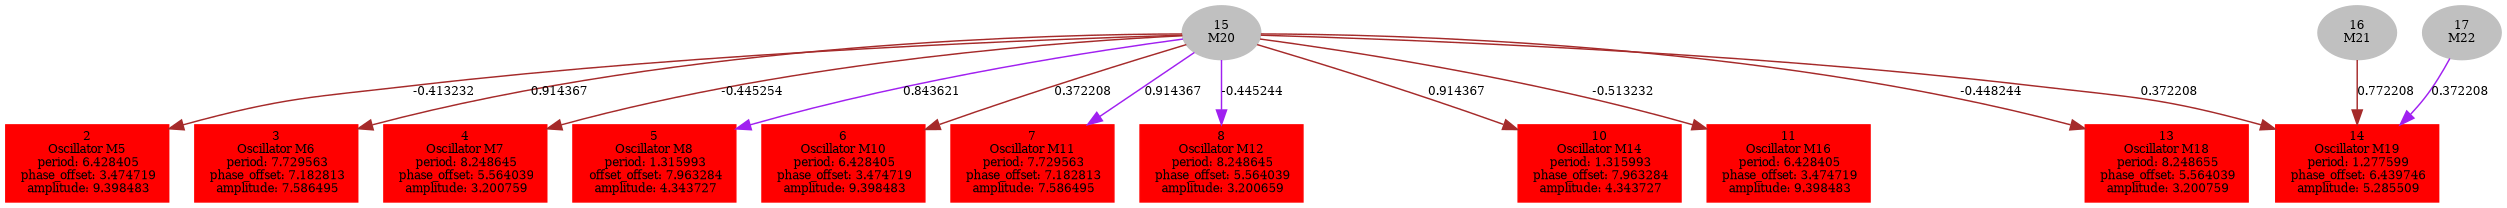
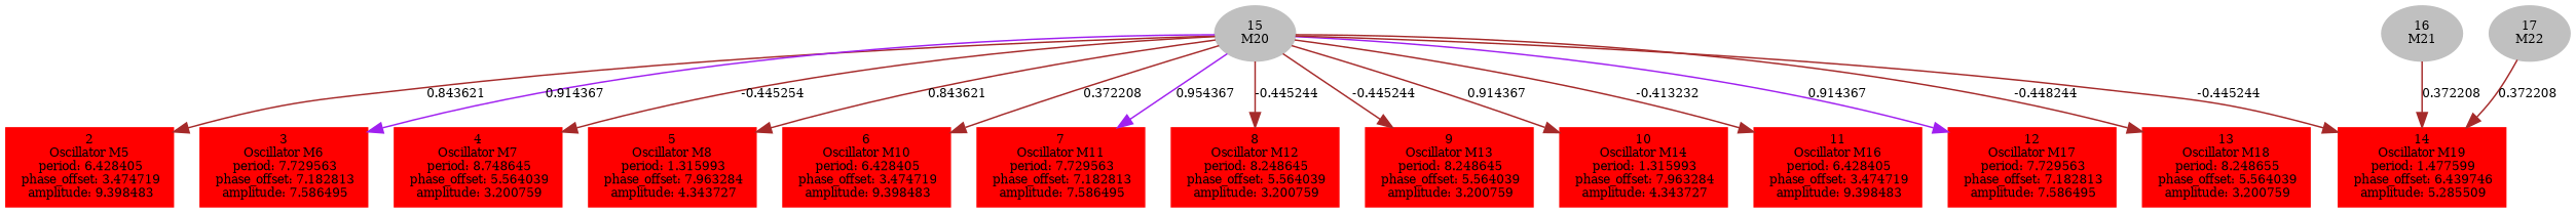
  digraph {
    forcelabels=true
    node [color=red fontsize=8 shape=box style=filled]
    edge [color=brown fontsize=8]
    n1 [label=<2<BR />Oscillator M5<BR /> period: 6.428405<BR /> phase_offset: 3.474719<BR /> amplitude: 9.398483>]
    n2 [label=<3<BR />Oscillator M6<BR /> period: 7.729563<BR /> phase_offset: 7.182813<BR /> amplitude: 7.586495>]
-   n3 [label=<4<BR />Oscillator M7<BR /> period: 8.248645<BR /> phase_offset: 5.564039<BR /> amplitude: 3.200759>]
-   n4 [label=<5<BR />Oscillator M8<BR /> period: 1.315993<BR /> offset_offset: 7.963284<BR /> amplitude: 4.343727>]
+   n3 [label=<4<BR />Oscillator M7<BR /> period: 8.748645<BR /> phase_offset: 5.564039<BR /> amplitude: 3.200759>]
+   n4 [label=<5<BR />Oscillator M8<BR /> period: 1.315993<BR /> phase_offset: 7.963284<BR /> amplitude: 4.343727>]
    n5 [label=<6<BR />Oscillator M10<BR /> period: 6.428405<BR /> phase_offset: 3.474719<BR /> amplitude: 9.398483>]
    n6 [label=<7<BR />Oscillator M11<BR /> period: 7.729563<BR /> phase_offset: 7.182813<BR /> amplitude: 7.586495>]
-   n7 [label=<8<BR />Oscillator M12<BR /> period: 8.248645<BR /> phase_offset: 5.564039<BR /> amplitude: 3.200659>]
+   n7 [label=<8<BR />Oscillator M12<BR /> period: 8.248645<BR /> phase_offset: 5.564039<BR /> amplitude: 3.200759>]
+   n8 [label=<9<BR />Oscillator M13<BR /> period: 8.248645<BR /> phase_offset: 5.564039<BR /> amplitude: 3.200759>]
    n9 [label=<10<BR />Oscillator M14<BR /> period: 1.315993<BR /> phase_offset: 7.963284<BR /> amplitude: 4.343727>]
    n10 [label=<11<BR />Oscillator M16<BR /> period: 6.428405<BR /> phase_offset: 3.474719<BR /> amplitude: 9.398483>]
+   n11 [label=<12<BR />Oscillator M17<BR /> period: 7.729563<BR /> phase_offset: 7.182813<BR /> amplitude: 7.586495>]
    n12 [label=<13<BR />Oscillator M18<BR /> period: 8.248655<BR /> phase_offset: 5.564039<BR /> amplitude: 3.200759>]
-   n13 [label=<14<BR />Oscillator M19<BR /> period: 1.277599<BR /> phase_offset: 6.439746<BR /> amplitude: 5.285509>]
+   n13 [label=<14<BR />Oscillator M19<BR /> period: 1.477599<BR /> phase_offset: 6.439746<BR /> amplitude: 5.285509>]
    n14 [color=grey label=<15<BR/>M20> shape=""]
    n15 [color=grey label=<16<BR/>M21> shape=""]
    n16 [color=grey label=<17<BR/>M22> shape=""]
-   n14 -> n1 [label="-0.413232 "]
-   n14 -> n2 [label="0.914367 "]
+   n14 -> n1 [label="0.843621 "]
+   n14 -> n2 [color=purple label="0.914367 "]
    n14 -> n3 [label="-0.445254 "]
-   n14 -> n4 [color=purple label="0.843621 "]
+   n14 -> n4 [label="0.843621 "]
    n14 -> n5 [label="0.372208 "]
-   n14 -> n6 [color=purple label="0.914367 "]
-   n14 -> n7 [color=purple label="-0.445244 "]
+   n14 -> n6 [color=purple label="0.954367 "]
+   n14 -> n7 [label="-0.445244 "]
+   n14 -> n8 [label="-0.445244 "]
    n14 -> n9 [label="0.914367 "]
-   n14 -> n10 [label="-0.513232 "]
+   n14 -> n10 [label="-0.413232 "]
+   n14 -> n11 [color=purple label="0.914367 "]
    n14 -> n12 [label="-0.448244 "]
-   n14 -> n13 [label="0.372208 "]
-   n15 -> n13 [label="0.772208 "]
-   n16 -> n13 [color=purple label="0.372208 "]
+   n14 -> n13 [label="-0.445244 "]
+   n15 -> n13 [label="0.372208 "]
+   n16 -> n13 [label="0.372208 "]
  }
